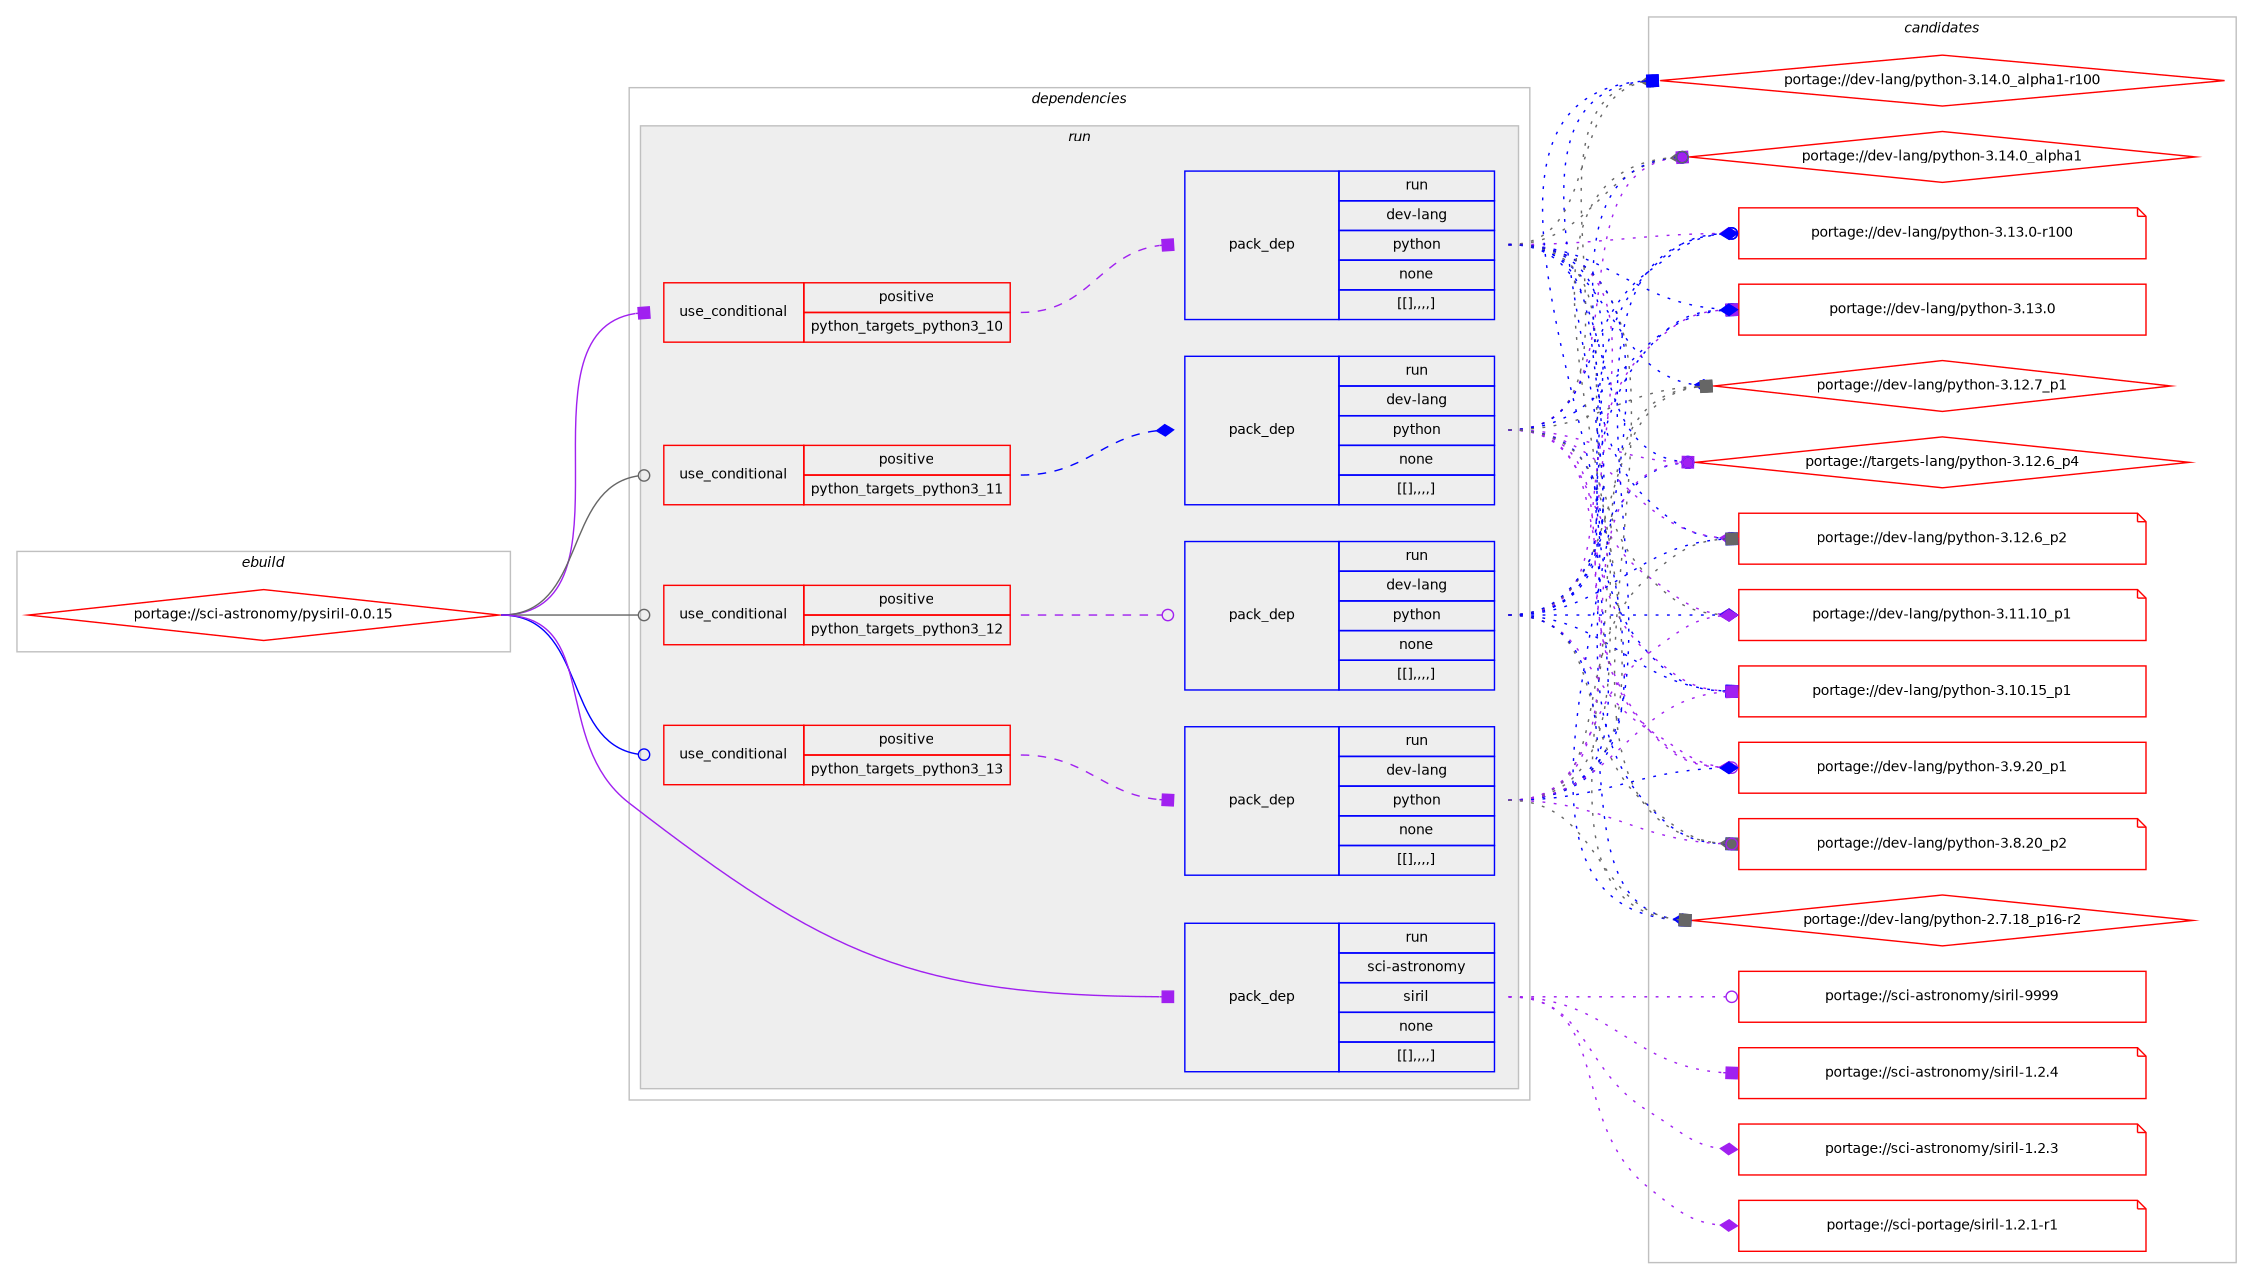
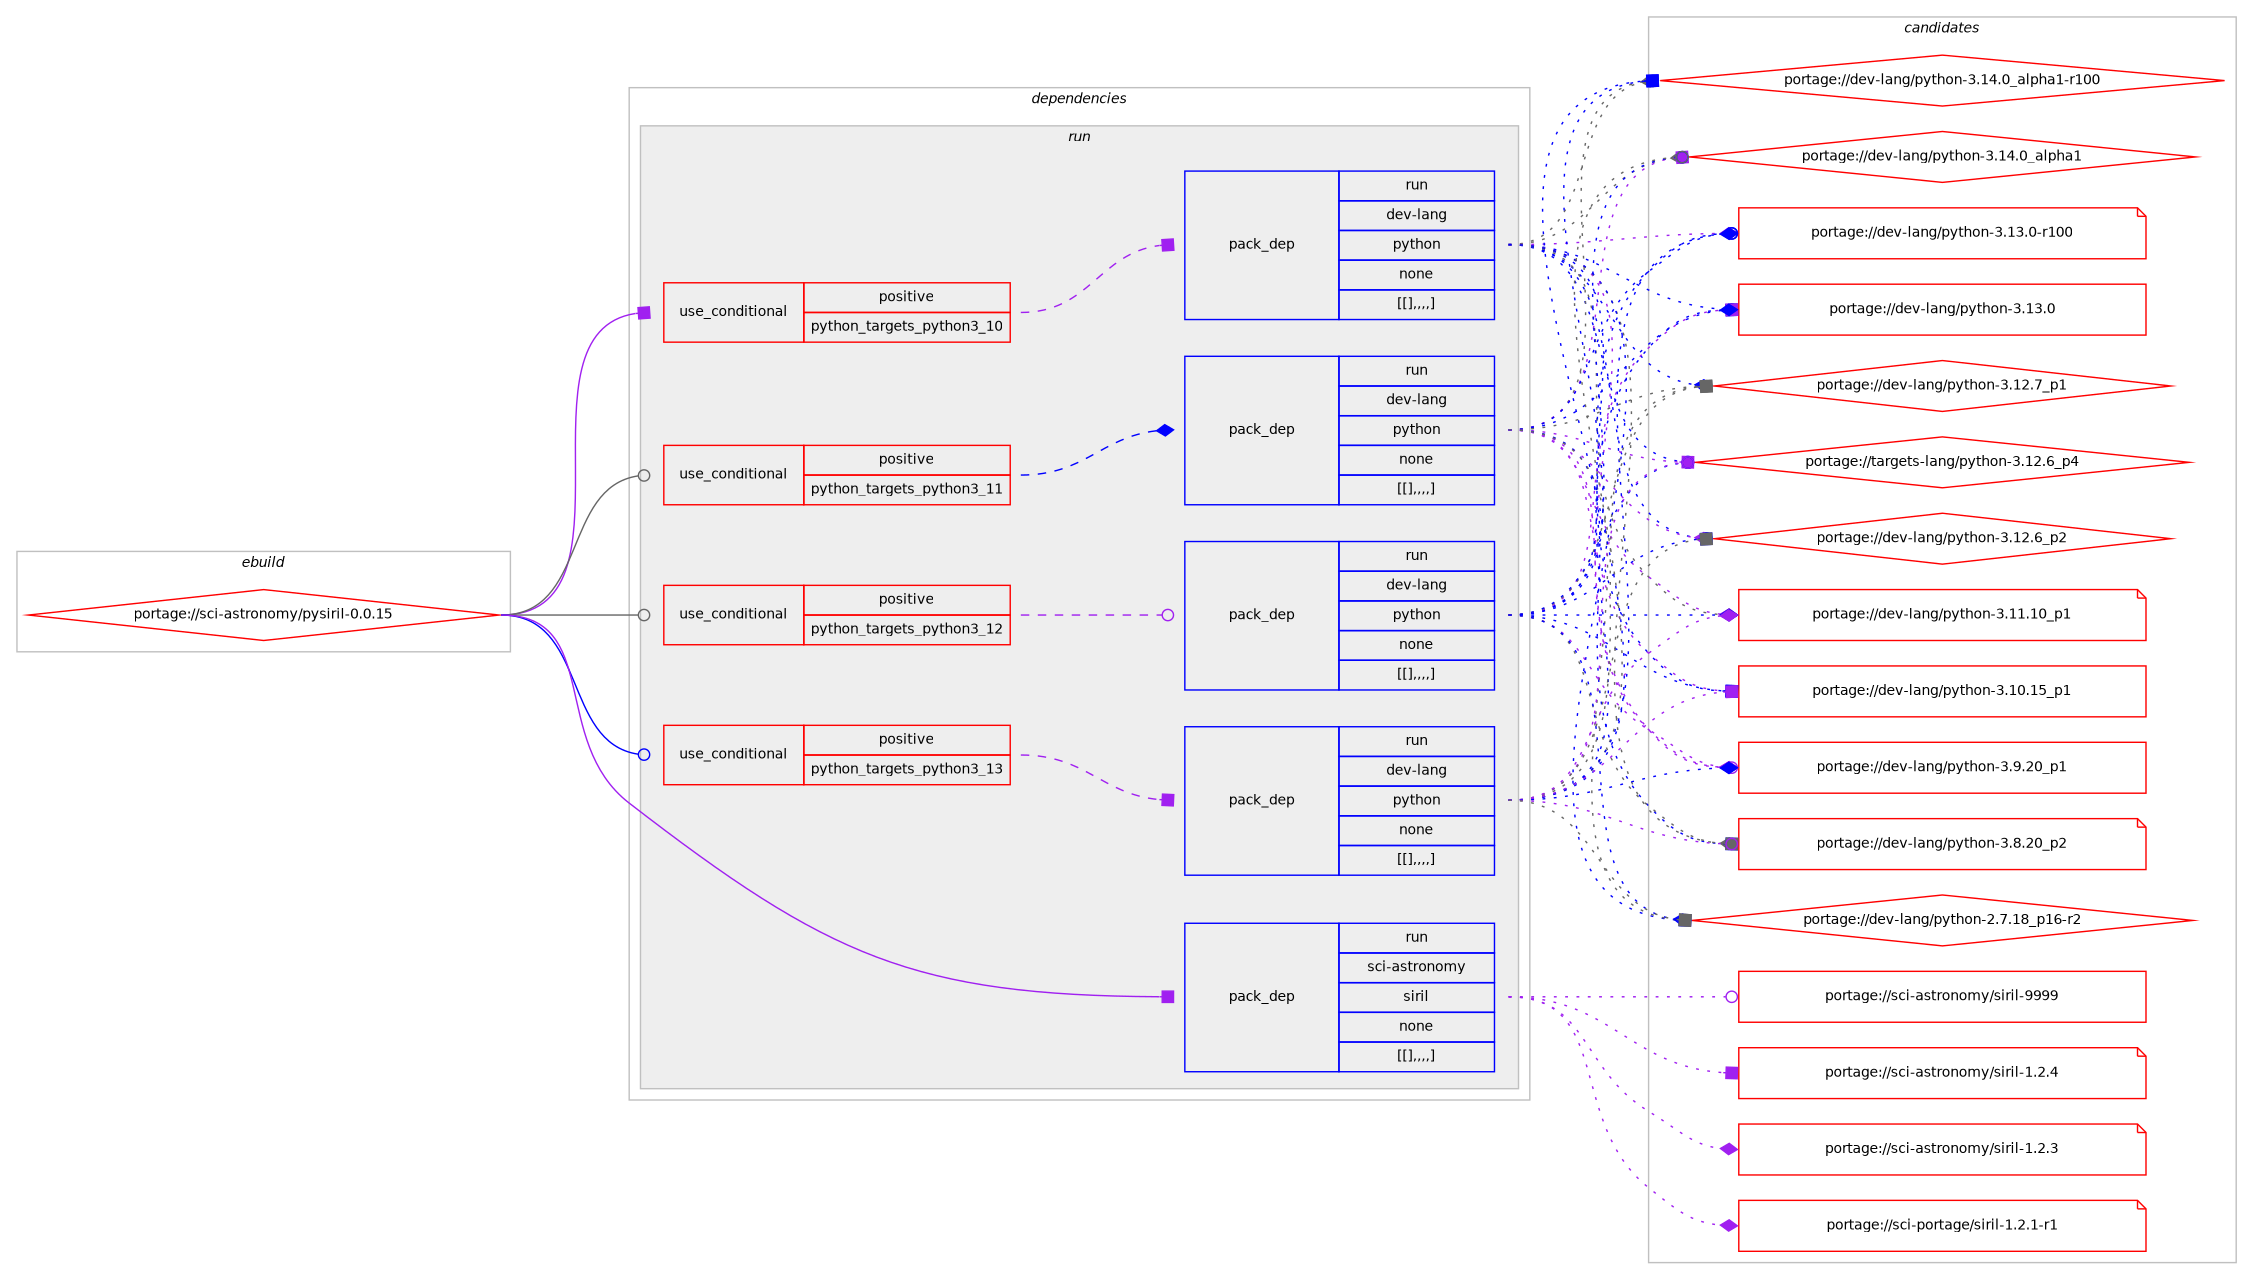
  digraph {
    compound=true
    concentrate=true
    fontname=Helvetica
    fontsize=10
    newrank=true
    rankdir=LR
    ranksep=1.5
    node [color=red fontname=Helvetica fontsize=10 shape=none]
    edge [arrowhead=box color=purple headport=w style=dotted tailport=e weight=100]
    n1 [label="portage://sci-astronomy/pysiril-0.0.15" shape=diamond width=4]
    n2 [color=blue label=<<TABLE BORDER="0" CELLBORDER="1" CELLSPACING="0" CELLPADDING="4" WIDTH="220"><TR><TD ROWSPAN="6" CELLPADDING="30">pack_dep</TD></TR><TR><TD WIDTH="110">run</TD></TR><TR><TD>dev-lang</TD></TR><TR><TD>python</TD></TR><TR><TD>none</TD></TR><TR><TD>[[],,,,]</TD></TR></TABLE>>]
    n3 [label=<<TABLE BORDER="0" CELLBORDER="1" CELLSPACING="0" CELLPADDING="4"><TR><TD ROWSPAN="3" CELLPADDING="10">use_conditional</TD></TR><TR><TD>positive</TD></TR><TR><TD>python_targets_python3_10</TD></TR></TABLE>>]
    n4 [color=blue label=<<TABLE BORDER="0" CELLBORDER="1" CELLSPACING="0" CELLPADDING="4" WIDTH="220"><TR><TD ROWSPAN="6" CELLPADDING="30">pack_dep</TD></TR><TR><TD WIDTH="110">run</TD></TR><TR><TD>dev-lang</TD></TR><TR><TD>python</TD></TR><TR><TD>none</TD></TR><TR><TD>[[],,,,]</TD></TR></TABLE>>]
    n5 [label=<<TABLE BORDER="0" CELLBORDER="1" CELLSPACING="0" CELLPADDING="4"><TR><TD ROWSPAN="3" CELLPADDING="10">use_conditional</TD></TR><TR><TD>positive</TD></TR><TR><TD>python_targets_python3_11</TD></TR></TABLE>>]
    n6 [color=blue label=<<TABLE BORDER="0" CELLBORDER="1" CELLSPACING="0" CELLPADDING="4" WIDTH="220"><TR><TD ROWSPAN="6" CELLPADDING="30">pack_dep</TD></TR><TR><TD WIDTH="110">run</TD></TR><TR><TD>dev-lang</TD></TR><TR><TD>python</TD></TR><TR><TD>none</TD></TR><TR><TD>[[],,,,]</TD></TR></TABLE>>]
    n7 [label=<<TABLE BORDER="0" CELLBORDER="1" CELLSPACING="0" CELLPADDING="4"><TR><TD ROWSPAN="3" CELLPADDING="10">use_conditional</TD></TR><TR><TD>positive</TD></TR><TR><TD>python_targets_python3_12</TD></TR></TABLE>>]
    n8 [color=blue label=<<TABLE BORDER="0" CELLBORDER="1" CELLSPACING="0" CELLPADDING="4" WIDTH="220"><TR><TD ROWSPAN="6" CELLPADDING="30">pack_dep</TD></TR><TR><TD WIDTH="110">run</TD></TR><TR><TD>dev-lang</TD></TR><TR><TD>python</TD></TR><TR><TD>none</TD></TR><TR><TD>[[],,,,]</TD></TR></TABLE>>]
    n9 [label=<<TABLE BORDER="0" CELLBORDER="1" CELLSPACING="0" CELLPADDING="4"><TR><TD ROWSPAN="3" CELLPADDING="10">use_conditional</TD></TR><TR><TD>positive</TD></TR><TR><TD>python_targets_python3_13</TD></TR></TABLE>>]
    n10 [color=blue label=<<TABLE BORDER="0" CELLBORDER="1" CELLSPACING="0" CELLPADDING="4" WIDTH="220"><TR><TD ROWSPAN="6" CELLPADDING="30">pack_dep</TD></TR><TR><TD WIDTH="110">run</TD></TR><TR><TD>sci-astronomy</TD></TR><TR><TD>siril</TD></TR><TR><TD>none</TD></TR><TR><TD>[[],,,,]</TD></TR></TABLE>>]
    n11 [label="portage://dev-lang/python-3.14.0_alpha1-r100" shape=diamond width=4]
    n12 [label="portage://dev-lang/python-3.14.0_alpha1" shape=diamond width=4]
    n13 [label="portage://dev-lang/python-3.13.0-r100" shape=note width=4]
    n14 [label="portage://dev-lang/python-3.13.0" shape=box width=4]
    n15 [label="portage://dev-lang/python-3.12.7_p1" shape=diamond width=4]
    n16 [label="portage://targets-lang/python-3.12.6_p4" shape=diamond width=4]
-   n17 [label="portage://dev-lang/python-3.12.6_p2" shape=note width=4]
+   n17 [label="portage://dev-lang/python-3.12.6_p2" shape=diamond width=4]
    n18 [label="portage://dev-lang/python-3.11.10_p1" shape=note width=4]
    n19 [label="portage://dev-lang/python-3.10.15_p1" shape=box width=4]
    n20 [label="portage://dev-lang/python-3.9.20_p1" shape=box width=4]
    n21 [label="portage://dev-lang/python-3.8.20_p2" shape=note width=4]
    n22 [label="portage://dev-lang/python-2.7.18_p16-r2" shape=diamond width=4]
    n23 [label="portage://sci-astronomy/siril-9999" shape=box width=4]
    n24 [label="portage://sci-astronomy/siril-1.2.4" shape=note width=4]
    n25 [label="portage://sci-astronomy/siril-1.2.3" shape=note width=4]
    n26 [label="portage://sci-portage/siril-1.2.1-r1" shape=note width=4]
    subgraph cluster_1 {
      color=gray
      label=<<i>ebuild</i>>
      n1
    }
    subgraph cluster_2 {
      color=gray
      label=<<i>dependencies</i>>
      subgraph cluster_3 {
        color=gray
        fillcolor="#eeeeee"
        label=<<i>compile</i>>
        style=filled
      }
      subgraph cluster_4 {
        color=gray
        fillcolor="#eeeeee"
        label=<<i>compile and run</i>>
        style=filled
      }
      subgraph cluster_5 {
        color=gray
        fillcolor="#eeeeee"
        label=<<i>run</i>>
        style=filled
        subgraph sub_6 {
          color=gray
          fillcolor="#eeeeee"
          label=<<i>run</i>>
          style=filled
          n3
          subgraph sub_7 {
            color=gray
            fillcolor="#eeeeee"
            label=<<i>run</i>>
            style=filled
            n2
          }
        }
        subgraph sub_8 {
          color=gray
          fillcolor="#eeeeee"
          label=<<i>run</i>>
          style=filled
          n5
          subgraph sub_9 {
            color=gray
            fillcolor="#eeeeee"
            label=<<i>run</i>>
            style=filled
            n4
          }
        }
        subgraph sub_10 {
          color=gray
          fillcolor="#eeeeee"
          label=<<i>run</i>>
          style=filled
          n7
          subgraph sub_11 {
            color=gray
            fillcolor="#eeeeee"
            label=<<i>run</i>>
            style=filled
            n6
          }
        }
        subgraph sub_12 {
          color=gray
          fillcolor="#eeeeee"
          label=<<i>run</i>>
          style=filled
          n9
          subgraph sub_13 {
            color=gray
            fillcolor="#eeeeee"
            label=<<i>run</i>>
            style=filled
            n8
          }
        }
        subgraph sub_14 {
          color=gray
          fillcolor="#eeeeee"
          label=<<i>run</i>>
          style=filled
          n10
        }
      }
    }
    subgraph cluster_15 {
      color=gray
      label=<<i>candidates</i>>
      rank=same
      subgraph sub_16 {
        color=black
        label=<<i>candidates</i>>
        nodesep=1
        rank=same
        n11
        n12
        n13
        n14
        n15
        n16
        n17
        n18
        n19
        n20
        n21
        n22
      }
      subgraph sub_17 {
        color=black
        label=<<i>candidates</i>>
        nodesep=1
        rank=same
        n11
        n12
        n13
        n14
        n15
        n16
        n17
        n18
        n19
        n20
        n21
        n22
      }
      subgraph sub_18 {
        color=black
        label=<<i>candidates</i>>
        nodesep=1
        rank=same
        n11
        n12
        n13
        n14
        n15
        n16
        n17
        n18
        n19
        n20
        n21
        n22
      }
      subgraph sub_19 {
        color=black
        label=<<i>candidates</i>>
        nodesep=1
        rank=same
        n11
        n12
        n13
        n14
        n15
        n16
        n17
        n18
        n19
        n20
        n21
        n22
      }
      subgraph sub_20 {
        color=black
        label=<<i>candidates</i>>
        nodesep=1
        rank=same
        n23
        n24
        n25
        n26
      }
    }
    n1 -> n3 [style=solid weight=20]
    n1 -> n5 [arrowhead=odot color=gray40 style=solid weight=20]
    n1 -> n7 [arrowhead=odot color=gray40 style=solid weight=20]
    n1 -> n9 [arrowhead=odot color=blue style=solid weight=20]
    n1 -> n10 [style=solid weight=20]
    n2 -> n11 [arrowhead=odot color=gray40]
    n2 -> n12 [arrowhead=diamond color=gray40]
    n2 -> n13 [arrowhead=diamond]
    n2 -> n14 [arrowhead=odot color=blue]
    n2 -> n15 [arrowhead=diamond color=blue]
    n2 -> n16 [arrowhead=odot color=blue]
    n2 -> n17 [arrowhead=odot color=blue]
    n2 -> n18 [arrowhead=diamond color=gray40]
    n2 -> n19 [color=blue]
    n2 -> n20 [arrowhead=odot]
    n2 -> n21 [arrowhead=diamond color=gray40]
    n2 -> n22 [color=blue]
    n3 -> n2 [style=dashed weight=20]
    n4 -> n11 [arrowhead=diamond color=gray40]
    n4 -> n12
    n4 -> n13 [arrowhead=diamond color=blue]
    n4 -> n14 [color=blue]
    n4 -> n15 [arrowhead=odot color=gray40]
    n4 -> n16
    n4 -> n17 [arrowhead=diamond]
    n4 -> n18 [arrowhead=diamond]
    n4 -> n19 [arrowhead=odot]
    n4 -> n20 [arrowhead=diamond]
    n4 -> n21 [color=blue]
    n4 -> n22 [color=gray40]
    n5 -> n4 [arrowhead=diamond color=blue style=dashed weight=20]
    n6 -> n11 [color=blue]
    n6 -> n12 [arrowhead=odot color=blue]
    n6 -> n13 [arrowhead=odot color=blue]
    n6 -> n14
    n6 -> n15 [color=gray40]
    n6 -> n16 [arrowhead=odot color=blue]
    n6 -> n17 [color=blue]
    n6 -> n18 [arrowhead=diamond color=blue]
    n6 -> n19 [color=blue]
    n6 -> n20 [arrowhead=diamond]
    n6 -> n21 [color=gray40]
    n6 -> n22 [arrowhead=diamond color=blue]
    n7 -> n6 [arrowhead=odot style=dashed weight=20]
    n8 -> n11 [color=blue]
    n8 -> n12 [arrowhead=odot color=gray40]
    n8 -> n13 [arrowhead=odot color=blue]
    n8 -> n14 [arrowhead=diamond color=blue]
    n8 -> n15 [color=gray40]
    n8 -> n16 [arrowhead=odot]
    n8 -> n17 [color=gray40]
    n8 -> n18 [arrowhead=diamond]
    n8 -> n19
    n8 -> n20 [arrowhead=diamond color=blue]
    n8 -> n21 [arrowhead=odot]
    n8 -> n22 [color=gray40]
    n9 -> n8 [style=dashed weight=20]
    n10 -> n23 [arrowhead=odot]
    n10 -> n24
    n10 -> n25 [arrowhead=diamond]
    n10 -> n26 [arrowhead=diamond]
  }
